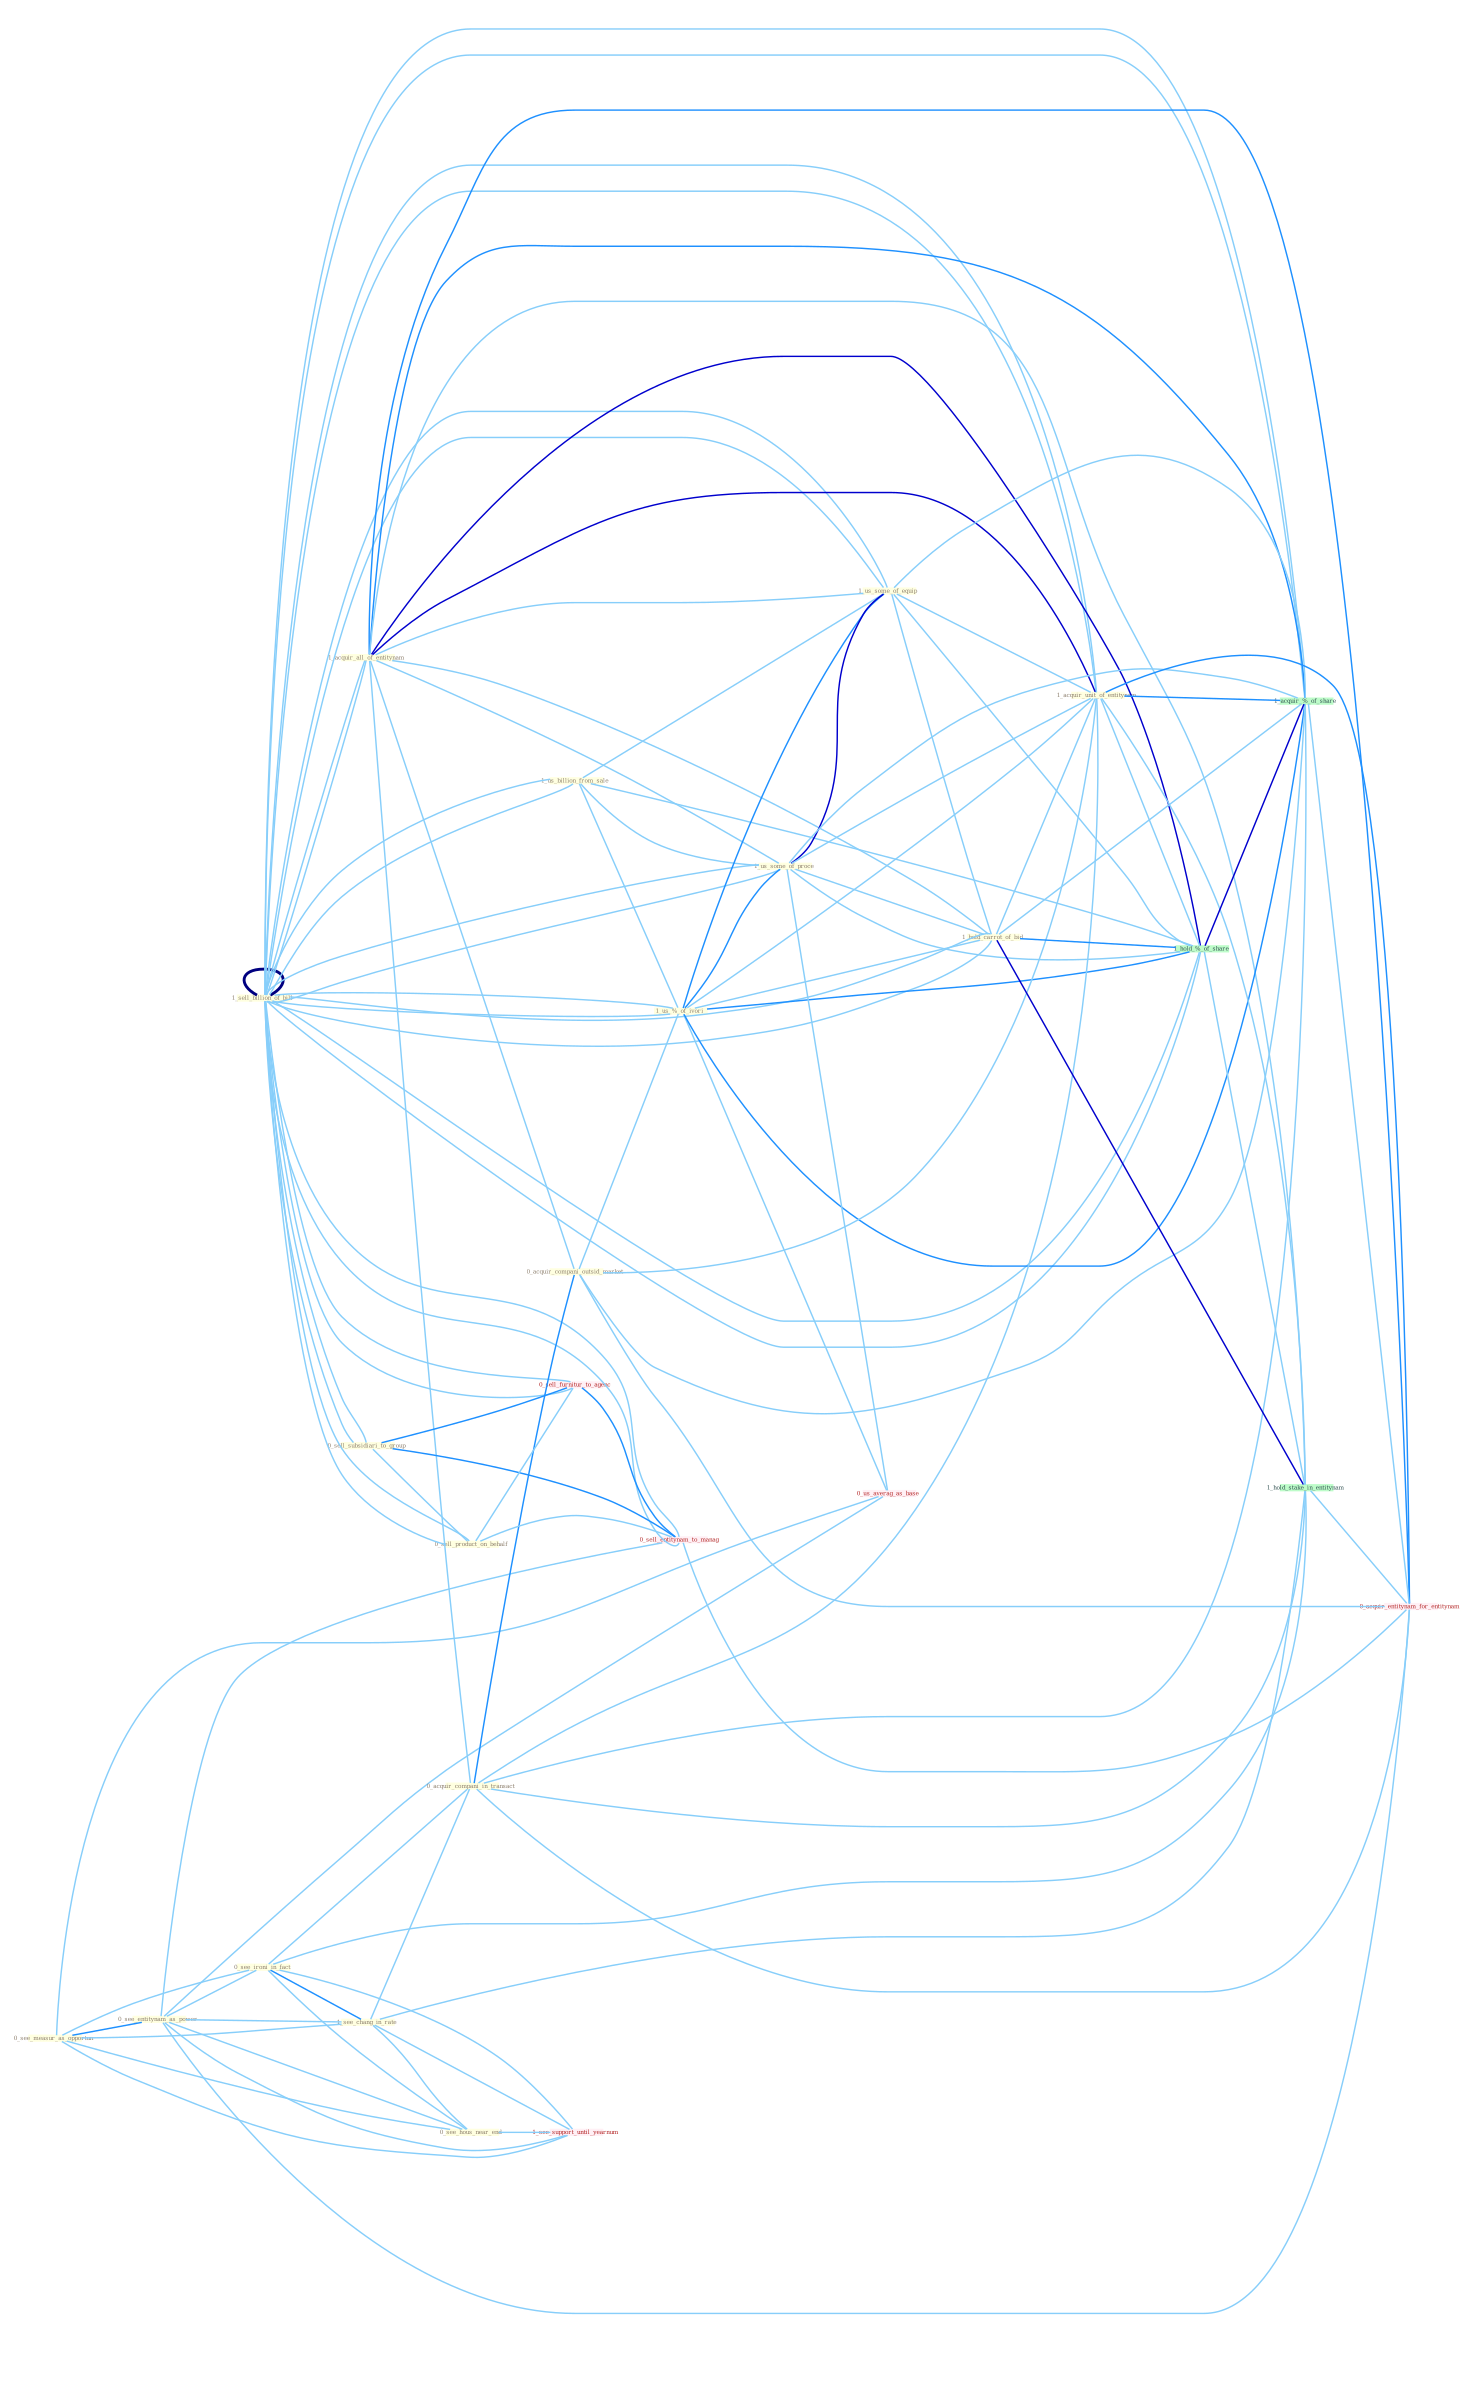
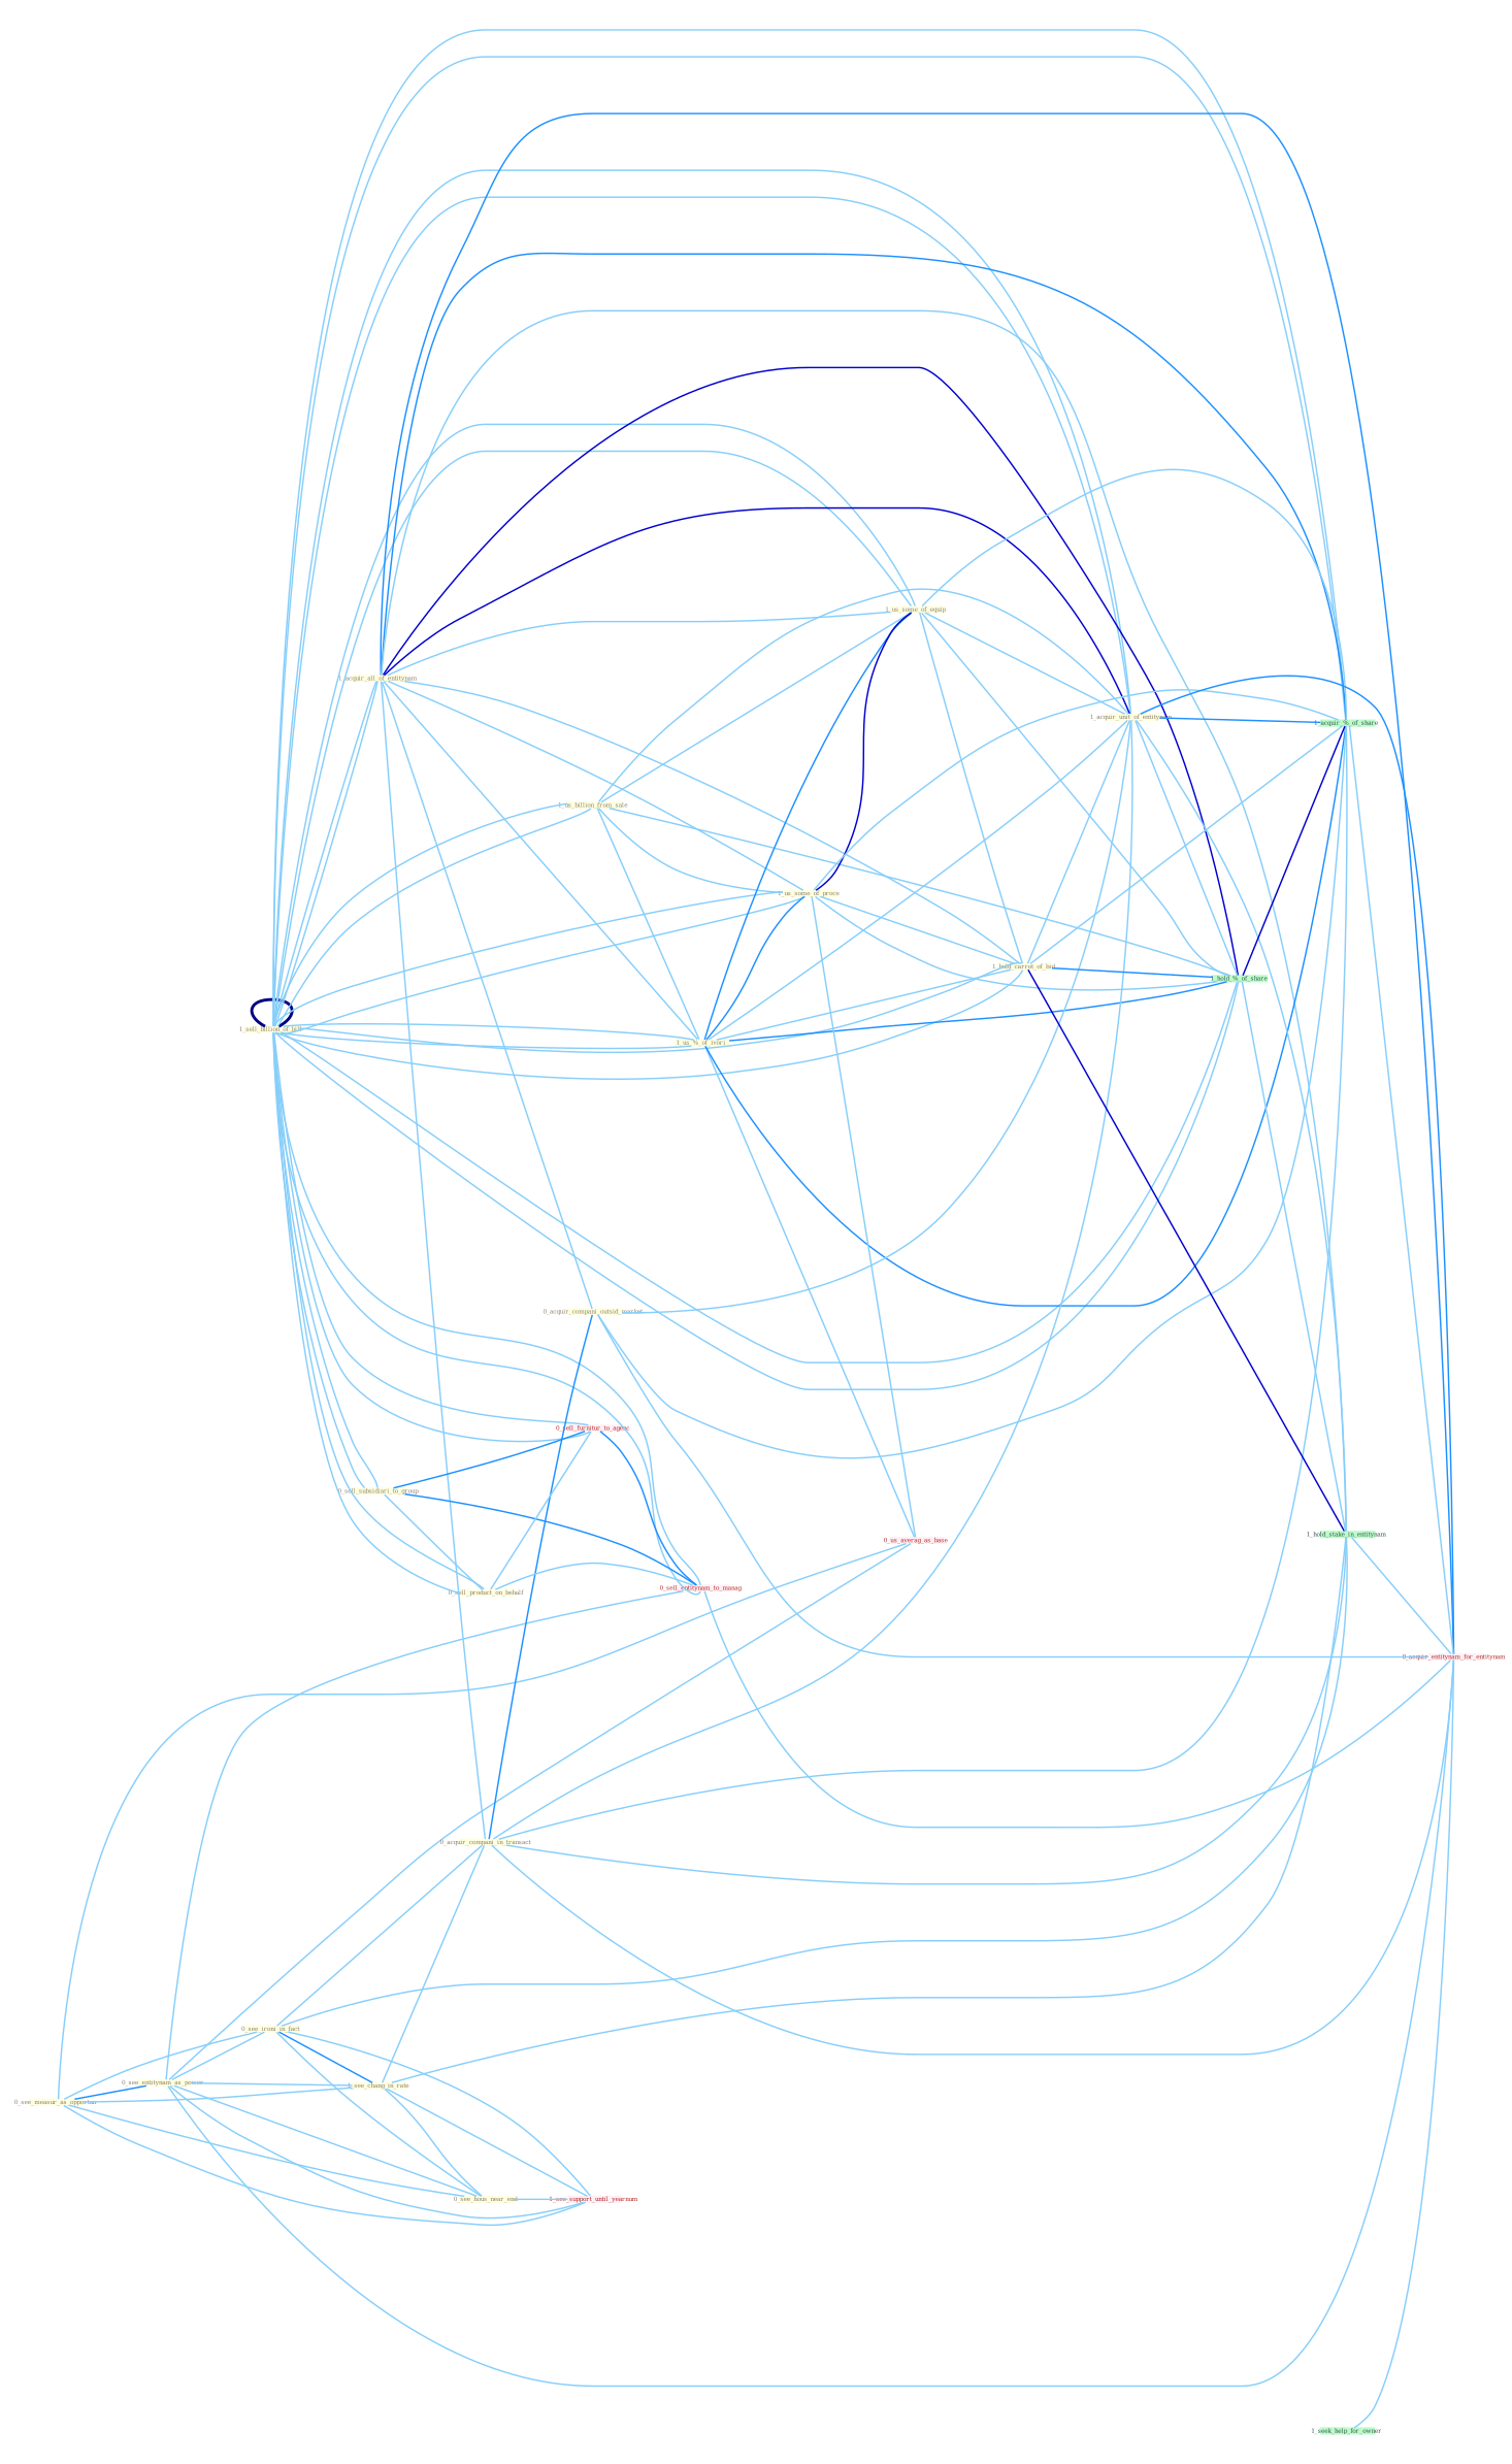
  graph {
    rankdir=LR
    node [color="#ffffe0" fixedsize=true fontcolor="#8b7d6b" fontsize=4 shape=polygon style=filled]
    edge [color="#87cefa" w=1]
    "1_sell_billion_of_bill " [height=.06 width=.5]
    "0_see_measur_as_opportun " [height=.06 width=.5]
    "0_see_entitynam_as_power " [height=.06 width=.5]
    "1_acquir_all_of_entitynam " [height=.06 width=.5]
    "0_see_ironi_in_fact " [height=.06 width=.5]
    "1_us_billion_from_sale " [height=.06 width=.5]
    "0_sell_subsidiari_to_group " [height=.06 width=.5]
    "1_us_%_of_ivori " [height=.06 width=.5]
    "1_us_some_of_proce " [height=.06 width=.5]
    "1_see_chang_in_rate " [height=.06 width=.5]
    "1_us_some_of_equip " [height=.06 width=.5]
    "0_acquir_compani_in_transact " [height=.06 width=.5]
    "0_acquir_compani_outsid_market " [height=.06 width=.5]
    "1_hold_carrot_of_bid " [height=.06 width=.5]
    "0_sell_product_on_behalf " [height=.06 width=.5]
    "0_see_hous_near_end " [height=.06 width=.5]
    "1_acquir_unit_of_entitynam " [height=.06 width=.5]
    "1_see_support_until_yearnum " [color="#fff0f5" fontcolor="#b22222" height=.06 width=.5]
    "0_sell_furnitur_to_agenc " [color="#fff0f5" fontcolor="#b22222" height=.06 width=.5]
    "0_us_averag_as_base " [color="#fff0f5" fontcolor="#b22222" height=.06 width=.5]
    "0_sell_entitynam_to_manag " [color="#fff0f5" fontcolor="#b22222" height=.06 width=.5]
    "0_acquir_entitynam_for_entitynam " [color="#fff0f5" fontcolor="#b22222" height=.06 width=.5]
    "1_hold_%_of_share " [color="#BDFCC9" fontcolor="#2f4f4f" height=.06 width=.5]
    "1_acquir_%_of_share " [color="#BDFCC9" fontcolor="#2f4f4f" height=.06 width=.5]
    "1_hold_stake_in_entitynam " [color="#BDFCC9" fontcolor="#2f4f4f" height=.06 width=.5]
+   "1_seek_help_for_owner " [color="#BDFCC9" fontcolor="#2f4f4f" height=.06 width=.5]
    subgraph sub_1 {
      "1_sell_billion_of_bill "
      "0_see_measur_as_opportun "
      "0_see_entitynam_as_power "
      "1_acquir_all_of_entitynam "
      "0_see_ironi_in_fact "
      "1_us_billion_from_sale "
      "0_sell_subsidiari_to_group "
      "1_us_%_of_ivori "
      "1_us_some_of_proce "
      "1_see_chang_in_rate "
      "1_us_some_of_equip "
      "0_acquir_compani_in_transact "
      "0_acquir_compani_outsid_market "
      "1_hold_carrot_of_bid "
      "0_sell_product_on_behalf "
      "0_see_hous_near_end "
      "1_acquir_unit_of_entitynam "
    }
    subgraph sub_2 {
      "1_see_support_until_yearnum "
      "0_sell_furnitur_to_agenc "
      "0_us_averag_as_base "
      "0_sell_entitynam_to_manag "
      "0_acquir_entitynam_for_entitynam "
    }
    "1_sell_billion_of_bill " -- "1_sell_billion_of_bill " [color="#000080" style=bold w=4]
    "1_sell_billion_of_bill " -- "1_acquir_all_of_entitynam "
    "1_sell_billion_of_bill " -- "1_us_billion_from_sale "
    "1_sell_billion_of_bill " -- "1_us_billion_from_sale "
    "1_sell_billion_of_bill " -- "0_sell_subsidiari_to_group "
    "1_sell_billion_of_bill " -- "0_sell_subsidiari_to_group "
    "1_sell_billion_of_bill " -- "1_us_%_of_ivori "
    "1_sell_billion_of_bill " -- "1_us_%_of_ivori "
    "1_sell_billion_of_bill " -- "1_us_some_of_proce "
    "1_sell_billion_of_bill " -- "1_us_some_of_proce "
    "1_sell_billion_of_bill " -- "1_us_some_of_equip "
    "1_sell_billion_of_bill " -- "1_us_some_of_equip "
    "1_sell_billion_of_bill " -- "1_hold_carrot_of_bid "
    "1_sell_billion_of_bill " -- "1_hold_carrot_of_bid "
    "1_sell_billion_of_bill " -- "0_sell_product_on_behalf "
    "1_sell_billion_of_bill " -- "0_sell_product_on_behalf "
    "1_sell_billion_of_bill " -- "1_acquir_unit_of_entitynam "
    "1_sell_billion_of_bill " -- "1_acquir_unit_of_entitynam "
    "1_sell_billion_of_bill " -- "0_sell_furnitur_to_agenc "
    "1_sell_billion_of_bill " -- "0_sell_furnitur_to_agenc "
    "1_sell_billion_of_bill " -- "0_sell_entitynam_to_manag "
    "1_sell_billion_of_bill " -- "0_sell_entitynam_to_manag "
    "1_sell_billion_of_bill " -- "1_hold_%_of_share "
    "1_sell_billion_of_bill " -- "1_hold_%_of_share "
    "1_sell_billion_of_bill " -- "1_acquir_%_of_share "
    "1_sell_billion_of_bill " -- "1_acquir_%_of_share "
    "0_see_measur_as_opportun " -- "0_see_entitynam_as_power " [color="#1e90ff" w=2]
    "0_see_measur_as_opportun " -- "0_see_ironi_in_fact "
    "0_see_measur_as_opportun " -- "1_see_chang_in_rate "
    "0_see_measur_as_opportun " -- "0_see_hous_near_end "
    "0_see_measur_as_opportun " -- "1_see_support_until_yearnum "
    "0_see_measur_as_opportun " -- "0_us_averag_as_base "
    "0_see_entitynam_as_power " -- "0_see_ironi_in_fact "
    "0_see_entitynam_as_power " -- "1_see_chang_in_rate "
    "0_see_entitynam_as_power " -- "0_see_hous_near_end "
    "0_see_entitynam_as_power " -- "1_see_support_until_yearnum "
    "0_see_entitynam_as_power " -- "0_us_averag_as_base "
    "0_see_entitynam_as_power " -- "0_sell_entitynam_to_manag "
    "0_see_entitynam_as_power " -- "0_acquir_entitynam_for_entitynam "
    "1_acquir_all_of_entitynam " -- "1_sell_billion_of_bill "
-   "0_acquir_compani_outsid_market " -- "1_us_%_of_ivori "
+   "1_acquir_all_of_entitynam " -- "1_us_%_of_ivori "
    "1_acquir_all_of_entitynam " -- "1_us_some_of_proce "
    "1_acquir_all_of_entitynam " -- "1_us_some_of_equip "
    "1_acquir_all_of_entitynam " -- "0_acquir_compani_in_transact "
    "1_acquir_all_of_entitynam " -- "0_acquir_compani_outsid_market "
    "1_acquir_all_of_entitynam " -- "1_hold_carrot_of_bid "
    "1_acquir_all_of_entitynam " -- "1_acquir_unit_of_entitynam " [color="#0000cd" w=3]
    "1_acquir_all_of_entitynam " -- "0_acquir_entitynam_for_entitynam " [color="#1e90ff" w=2]
    "1_acquir_all_of_entitynam " -- "1_hold_%_of_share " [color="#0000cd"]
    "1_acquir_all_of_entitynam " -- "1_acquir_%_of_share " [color="#1e90ff" w=2]
    "1_acquir_all_of_entitynam " -- "1_hold_stake_in_entitynam "
    "0_see_ironi_in_fact " -- "1_see_chang_in_rate " [color="#1e90ff" w=2]
    "0_see_ironi_in_fact " -- "0_acquir_compani_in_transact "
    "0_see_ironi_in_fact " -- "0_see_hous_near_end "
    "0_see_ironi_in_fact " -- "1_see_support_until_yearnum "
    "0_see_ironi_in_fact " -- "1_hold_stake_in_entitynam "
    "1_us_billion_from_sale " -- "1_us_%_of_ivori "
    "1_us_billion_from_sale " -- "1_us_some_of_proce "
    "1_us_billion_from_sale " -- "1_us_some_of_equip "
    "1_us_billion_from_sale " -- "1_hold_%_of_share "
    "0_sell_subsidiari_to_group " -- "0_sell_product_on_behalf "
    "0_sell_subsidiari_to_group " -- "0_sell_furnitur_to_agenc " [color="#1e90ff" w=2]
    "0_sell_subsidiari_to_group " -- "0_sell_entitynam_to_manag " [color="#1e90ff" w=2]
    "1_us_%_of_ivori " -- "1_us_some_of_proce " [color="#1e90ff" w=2]
    "1_us_%_of_ivori " -- "1_us_some_of_equip " [color="#1e90ff" w=2]
    "1_us_%_of_ivori " -- "1_hold_carrot_of_bid "
    "1_us_%_of_ivori " -- "1_acquir_unit_of_entitynam "
    "1_us_%_of_ivori " -- "0_us_averag_as_base "
    "1_us_%_of_ivori " -- "1_hold_%_of_share " [color="#1e90ff" w=2]
    "1_us_%_of_ivori " -- "1_acquir_%_of_share " [color="#1e90ff" w=2]
    "1_us_some_of_proce " -- "1_us_some_of_equip " [color="#0000cd" w=3]
    "1_us_some_of_proce " -- "1_hold_carrot_of_bid "
-   "1_us_some_of_proce " -- "1_acquir_unit_of_entitynam "
+   "1_us_billion_from_sale " -- "1_acquir_unit_of_entitynam "
    "1_us_some_of_proce " -- "0_us_averag_as_base "
    "1_us_some_of_proce " -- "1_hold_%_of_share "
    "1_us_some_of_proce " -- "1_acquir_%_of_share "
    "1_see_chang_in_rate " -- "0_acquir_compani_in_transact "
    "1_see_chang_in_rate " -- "0_see_hous_near_end "
    "1_see_chang_in_rate " -- "1_see_support_until_yearnum "
    "1_see_chang_in_rate " -- "1_hold_stake_in_entitynam "
    "1_us_some_of_equip " -- "1_hold_carrot_of_bid "
    "1_us_some_of_equip " -- "1_acquir_unit_of_entitynam "
    "1_us_some_of_equip " -- "1_hold_%_of_share "
    "1_us_some_of_equip " -- "1_acquir_%_of_share "
    "0_acquir_compani_in_transact " -- "0_acquir_compani_outsid_market " [color="#1e90ff" w=2]
    "0_acquir_compani_in_transact " -- "1_acquir_unit_of_entitynam "
    "0_acquir_compani_in_transact " -- "0_acquir_entitynam_for_entitynam "
    "0_acquir_compani_in_transact " -- "1_acquir_%_of_share "
    "0_acquir_compani_in_transact " -- "1_hold_stake_in_entitynam "
    "0_acquir_compani_outsid_market " -- "1_acquir_unit_of_entitynam "
    "0_acquir_compani_outsid_market " -- "0_acquir_entitynam_for_entitynam "
    "0_acquir_compani_outsid_market " -- "1_acquir_%_of_share "
    "1_hold_carrot_of_bid " -- "1_acquir_unit_of_entitynam "
    "1_hold_carrot_of_bid " -- "1_hold_%_of_share " [color="#1e90ff" w=2]
    "1_hold_carrot_of_bid " -- "1_acquir_%_of_share "
    "1_hold_carrot_of_bid " -- "1_hold_stake_in_entitynam " [color="#0000cd"]
    "0_sell_product_on_behalf " -- "0_sell_furnitur_to_agenc "
    "0_sell_product_on_behalf " -- "0_sell_entitynam_to_manag "
    "0_see_hous_near_end " -- "1_see_support_until_yearnum "
    "1_acquir_unit_of_entitynam " -- "0_acquir_entitynam_for_entitynam " [color="#1e90ff" w=2]
    "1_acquir_unit_of_entitynam " -- "1_hold_%_of_share "
    "1_acquir_unit_of_entitynam " -- "1_acquir_%_of_share " [color="#1e90ff" w=2]
    "1_acquir_unit_of_entitynam " -- "1_hold_stake_in_entitynam "
    "0_sell_furnitur_to_agenc " -- "0_sell_entitynam_to_manag " [color="#1e90ff" w=2]
    "0_sell_entitynam_to_manag " -- "0_acquir_entitynam_for_entitynam "
    "1_hold_%_of_share " -- "1_acquir_%_of_share " [color="#0000cd" w=3]
    "1_hold_%_of_share " -- "1_hold_stake_in_entitynam "
    "1_acquir_%_of_share " -- "0_acquir_entitynam_for_entitynam "
    "1_hold_stake_in_entitynam " -- "0_acquir_entitynam_for_entitynam "
+   "1_seek_help_for_owner " -- "0_acquir_entitynam_for_entitynam "
  }
